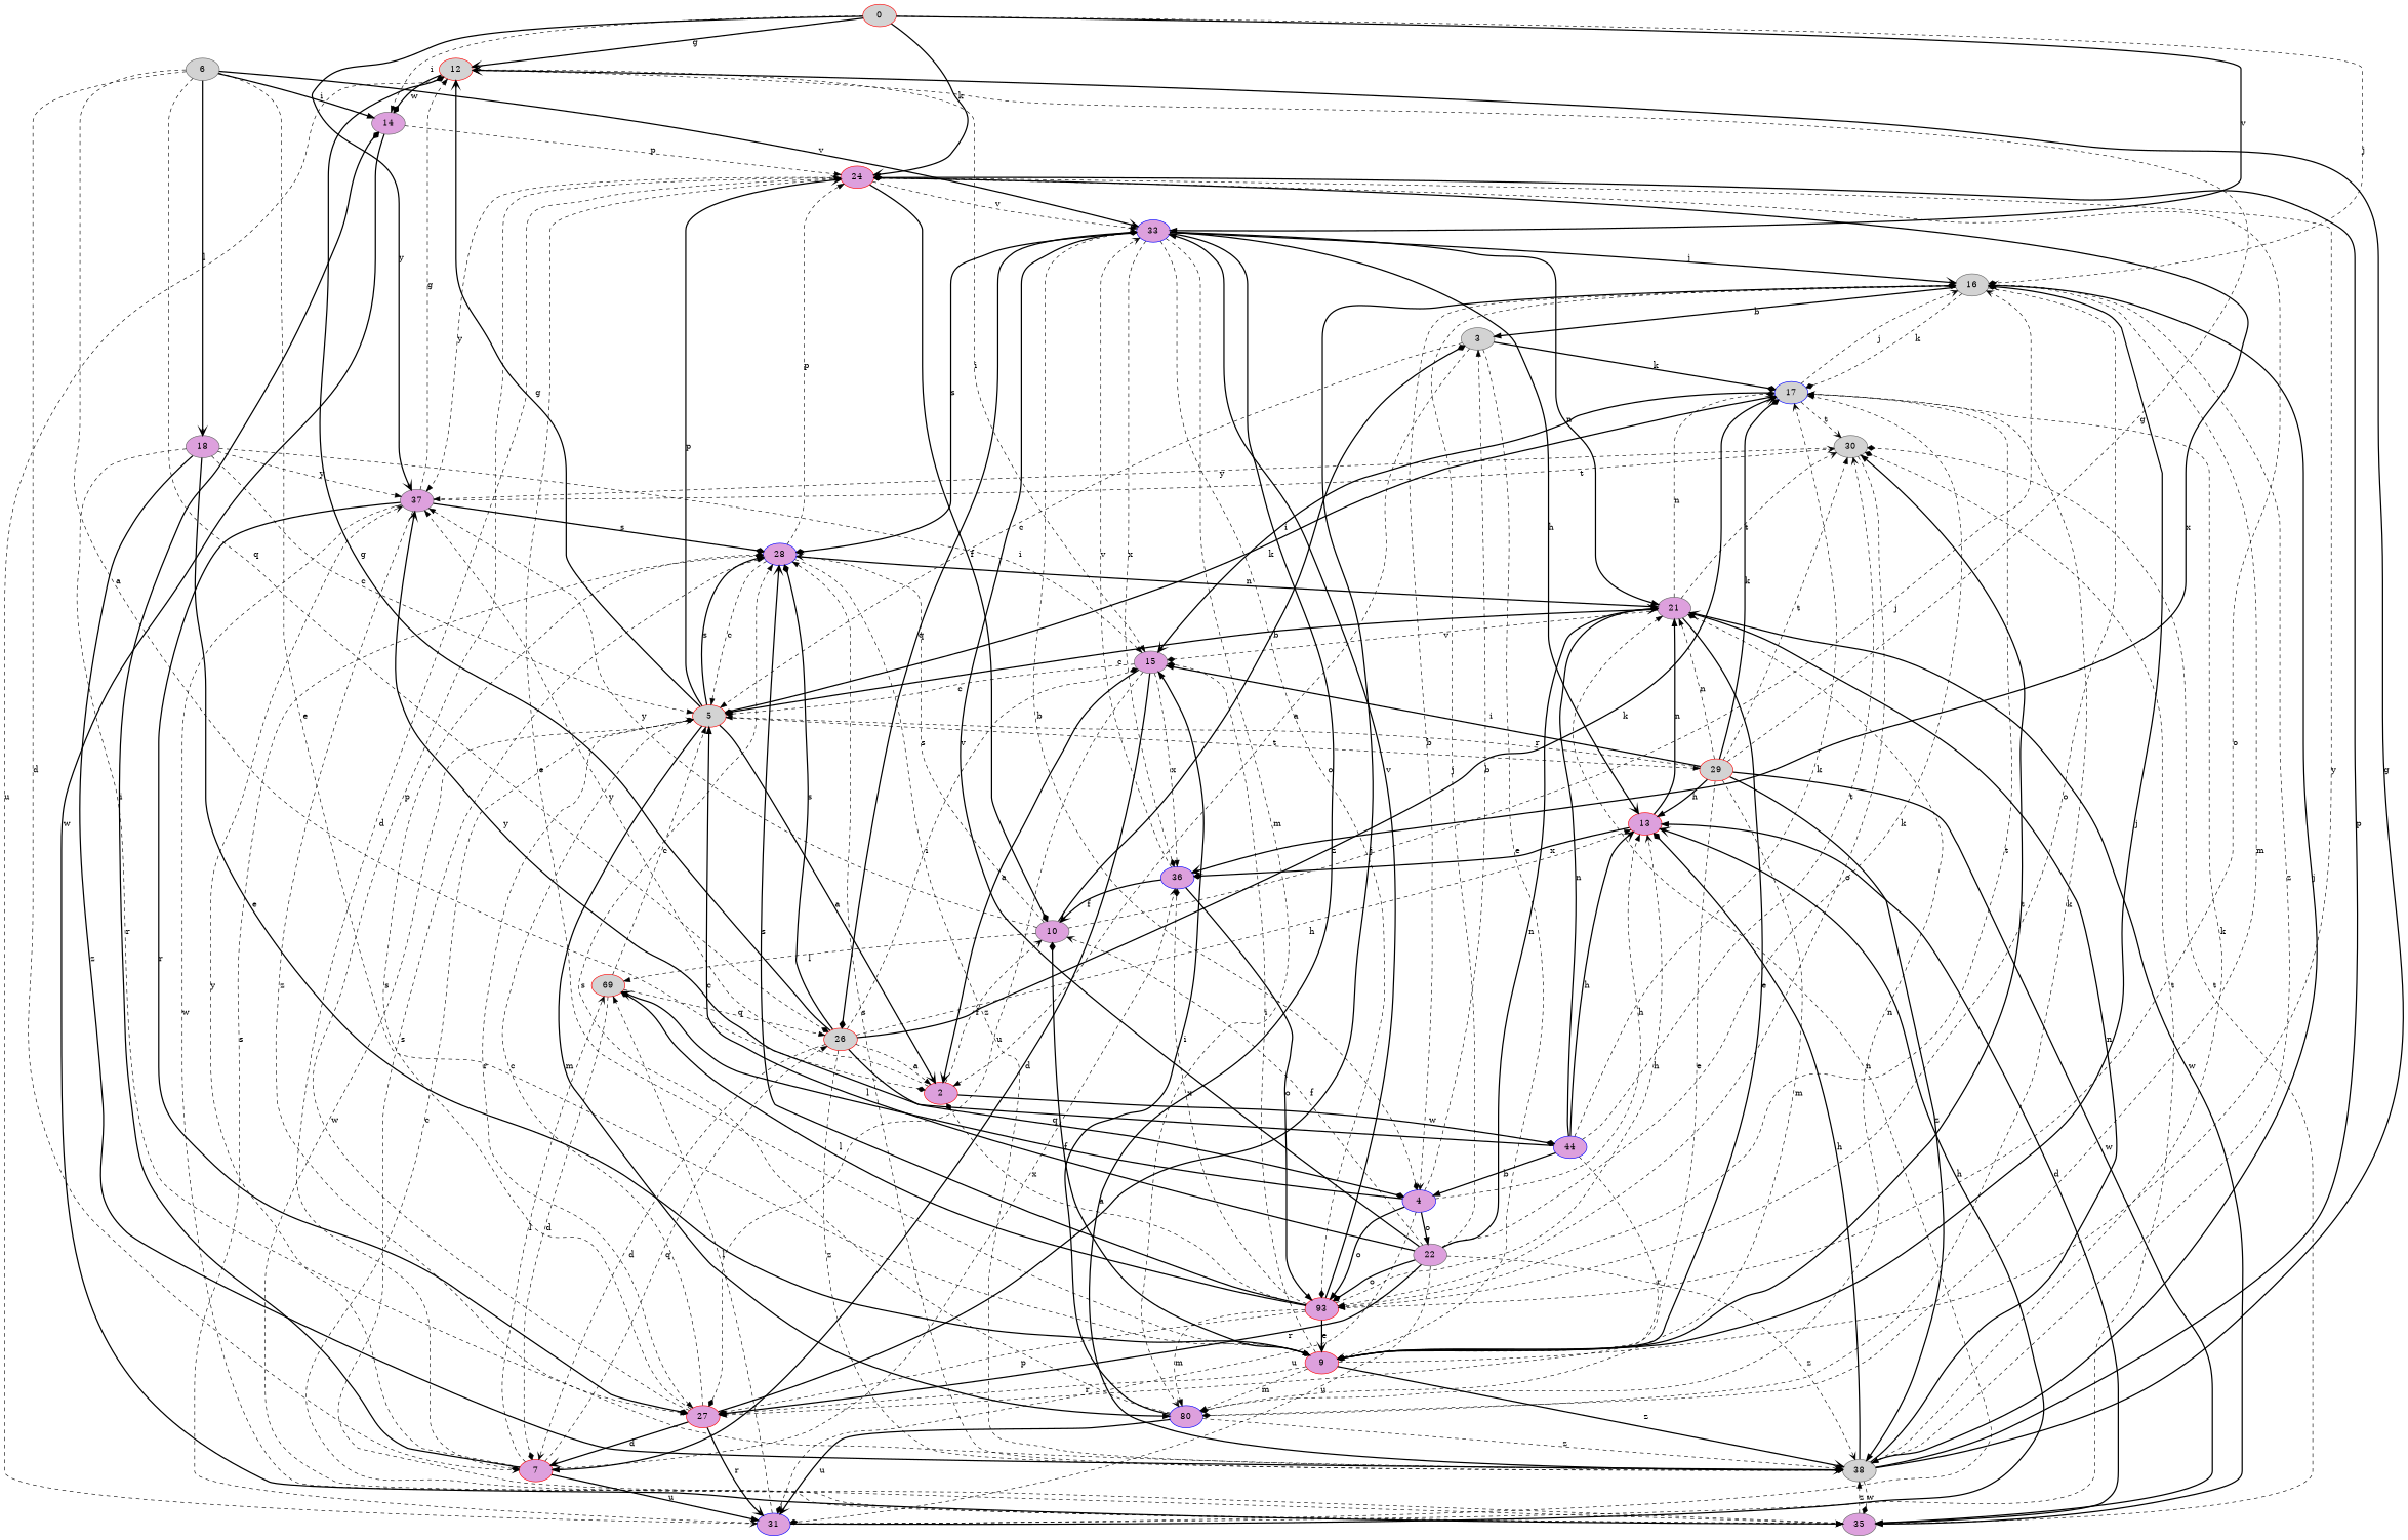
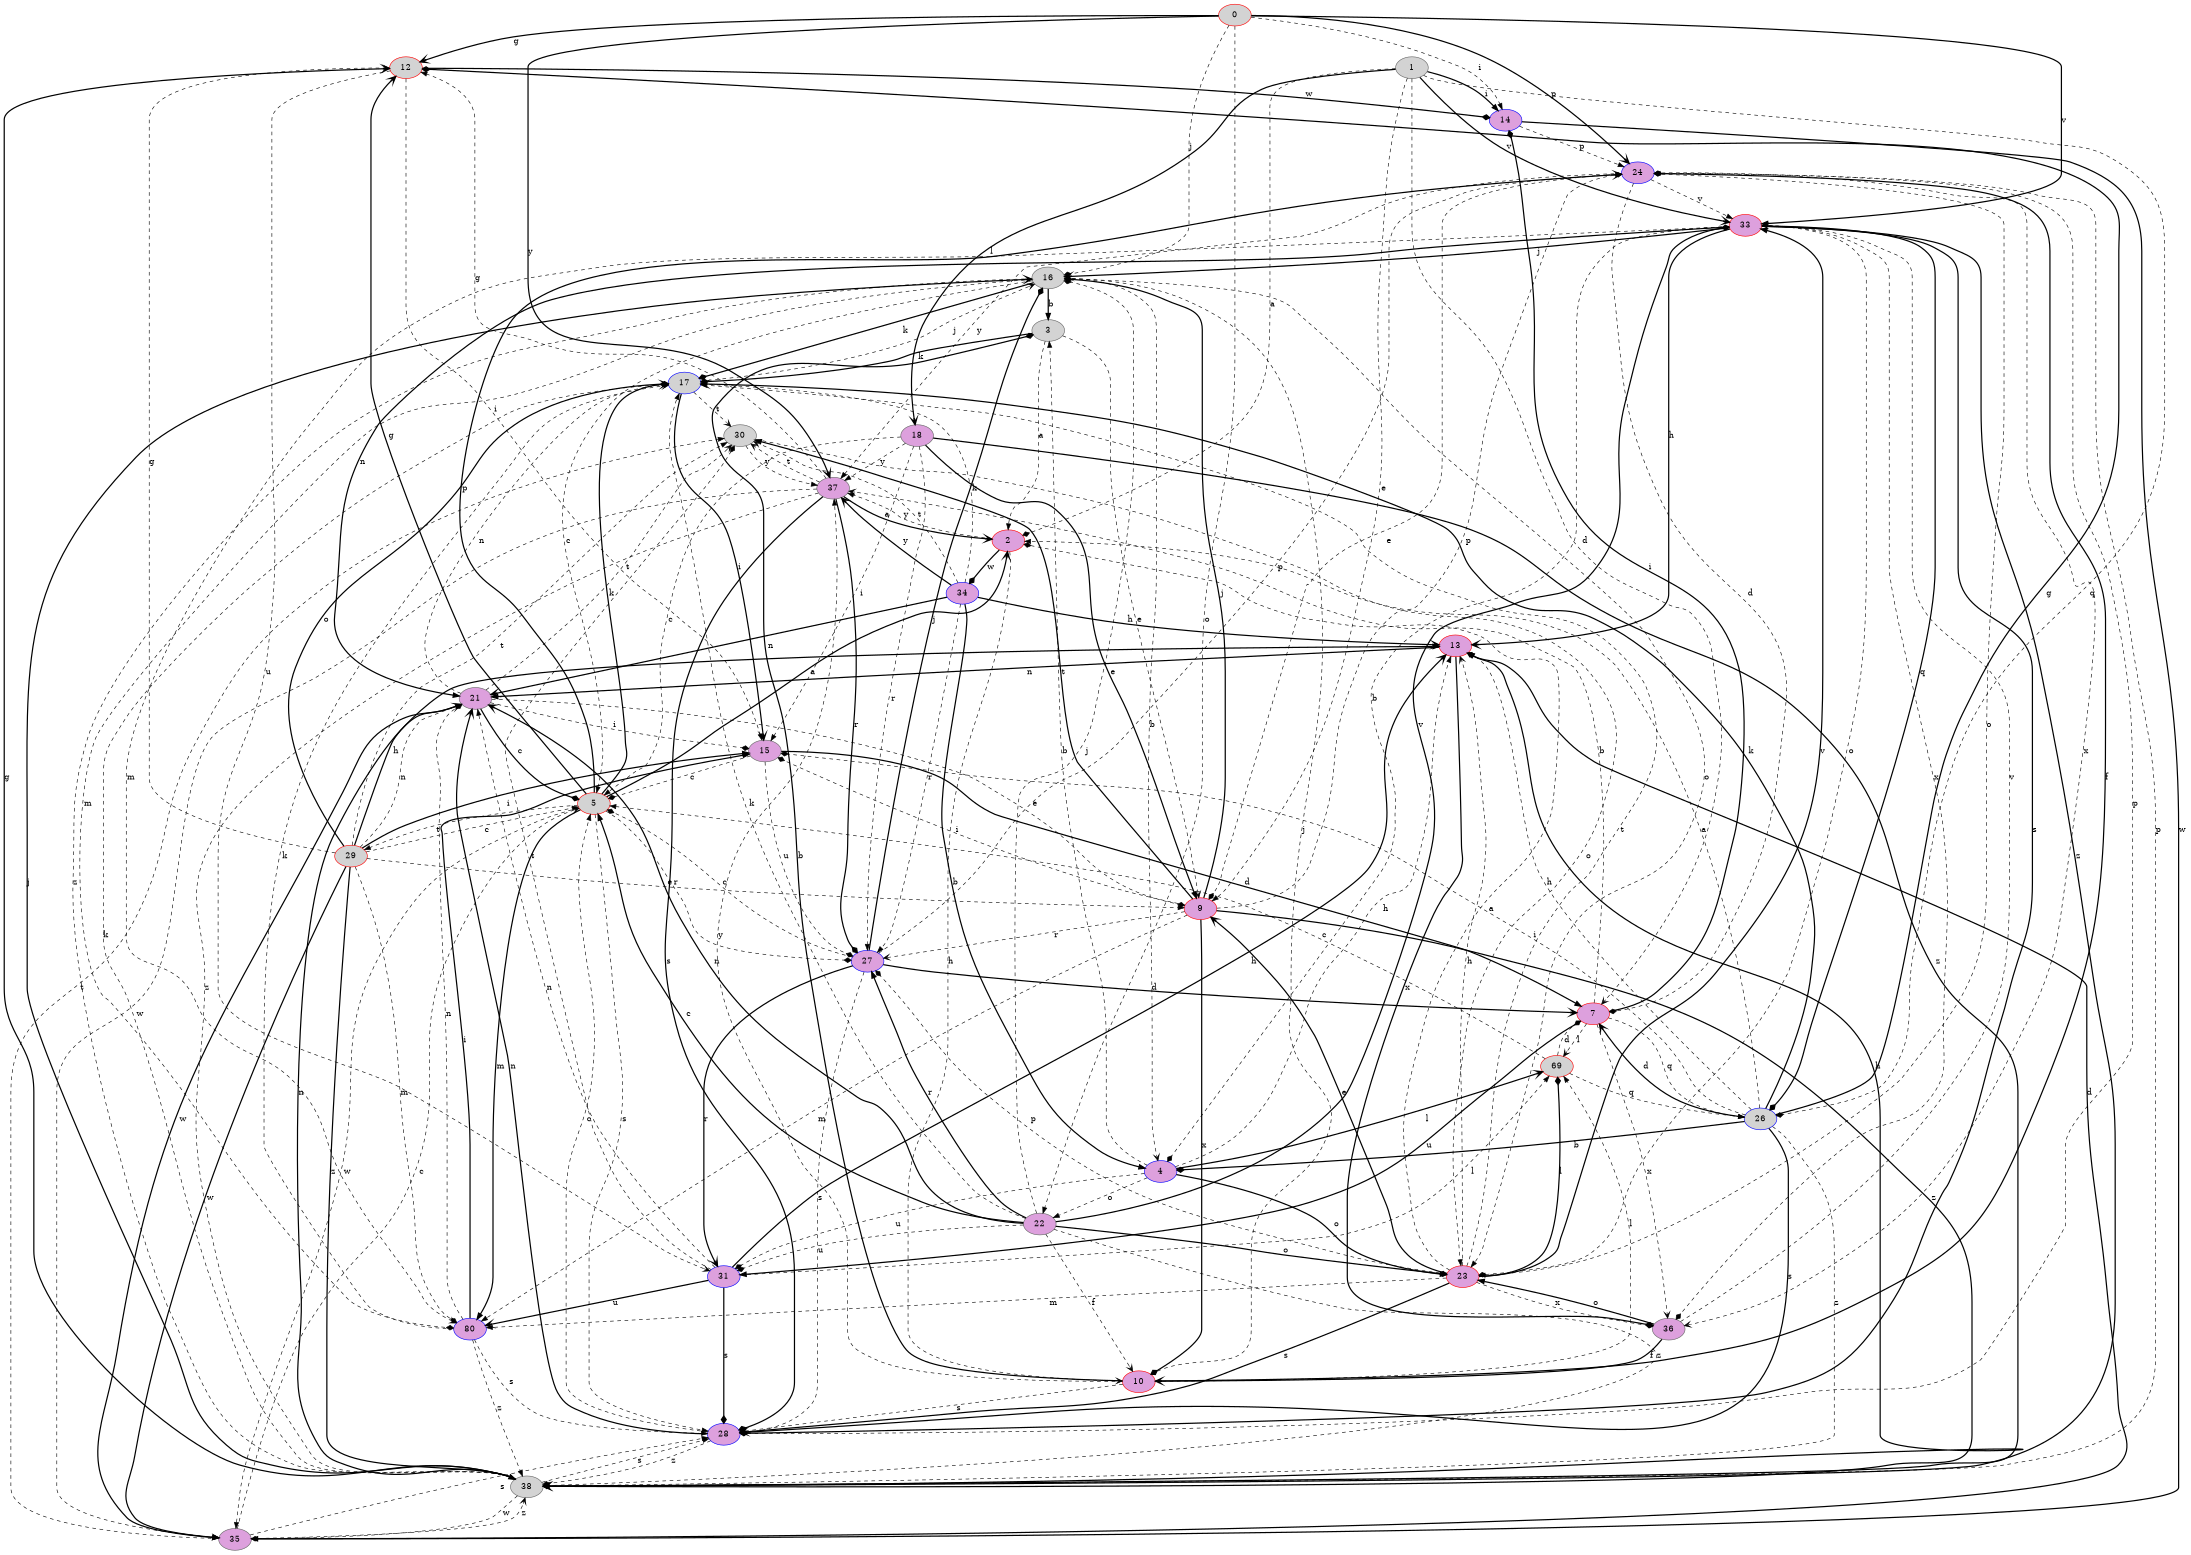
  strict digraph {
    node [color=red fillcolor=plum style=filled]
    edge [arrowhead=normal style=dashed]
    0 [fillcolor=lightgrey]
    12 [fillcolor=lightgrey]
-   14 [color=gray40]
+   14 [color=blue]
    16 [color=gray40 fillcolor=lightgrey]
    22 [color=gray40]
-   24
-   33 [color=blue]
+   24 [color=blue]
+   33
    37 [color=gray40]
    31 [color=blue]
    15 [color=gray40]
    35 [color=gray40]
    3 [color=gray40 fillcolor=lightgrey]
    17 [color=blue fillcolor=lightgrey]
    4 [color=blue]
-   23 [label=93]
+   23
    n16 [color=blue label=80]
    38 [color=gray40 fillcolor=lightgrey]
-   10 [color=gray40]
+   10
    5 [fillcolor=lightgrey]
-   27
+   27 [color=blue]
    21 [color=gray40]
    7
    9
-   36 [color=blue]
-   26 [fillcolor=lightgrey]
+   36 [color=gray40]
+   26 [color=blue fillcolor=lightgrey]
    13
    28 [color=blue]
    2
    30 [color=gray40 fillcolor=lightgrey]
-   1 [color=gray40 fillcolor=lightgrey label=6]
+   1 [color=gray40 fillcolor=lightgrey]
    18 [color=gray40]
-   34 [color=blue label=44]
+   34 [color=blue]
    n33 [fillcolor=lightgrey label=69]
    29 [fillcolor=lightgrey]
    0 -> 12 [arrowhead=vee label=g style=bold]
    0 -> 14 [label=i]
    0 -> 16 [arrowhead=diamond label=j]
-   0 -> 24 [arrowhead=vee label=k style=bold]
+   0 -> 22 [label=o]
+   0 -> 24 [arrowhead=vee label=p style=bold]
    0 -> 33 [label=v style=bold]
    0 -> 37 [arrowhead=vee label=y style=bold]
    12 -> 14 [arrowhead=diamond label=w style=bold]
    12 -> 31 [arrowhead=vee label=u]
    12 -> 15 [label=i]
    14 -> 24 [label=p]
    14 -> 35 [label=w style=bold]
    16 -> 3 [label=b style=bold]
-   16 -> 17 [arrowhead=diamond label=k]
+   16 -> 17 [arrowhead=diamond label=k style=bold]
    16 -> 4 [arrowhead=vee label=b]
    16 -> 23 [label=o]
    16 -> n16 [arrowhead=diamond label=m]
    16 -> 38 [label=z]
    22 -> 16 [arrowhead=diamond label=j]
    22 -> 33 [arrowhead=diamond label=v style=bold]
    22 -> 31 [arrowhead=diamond label=u]
    22 -> 17 [label=k]
    22 -> 23 [arrowhead=diamond label=o style=bold]
    22 -> 38 [arrowhead=vee label=z]
    22 -> 10 [arrowhead=vee label=f]
    22 -> 5 [label=c style=bold]
    22 -> 27 [label=r style=bold]
    22 -> 21 [arrowhead=vee label=n style=bold]
    24 -> 33 [label=v]
    24 -> 37 [label=y]
    24 -> 23 [label=o]
-   24 -> 10 [arrowhead=diamond label=f style=bold]
+   10 -> 24 [arrowhead=diamond label=f style=bold]
    24 -> 7 [arrowhead=diamond label=d]
    24 -> 9 [arrowhead=diamond label=e]
-   24 -> 36 [arrowhead=vee label=x style=bold]
+   24 -> 36 [arrowhead=vee label=x]
    33 -> 16 [arrowhead=vee label=j style=bold]
    33 -> 4 [arrowhead=diamond label=b]
    33 -> 23 [arrowhead=diamond label=o]
    33 -> n16 [arrowhead=vee label=m]
    33 -> 38 [arrowhead=diamond label=z style=bold]
    33 -> 21 [label=n style=bold]
    33 -> 36 [arrowhead=diamond label=x]
    33 -> 26 [arrowhead=diamond label=q style=bold]
    33 -> 13 [arrowhead=vee label=h style=bold]
    33 -> 28 [arrowhead=diamond label=s style=bold]
    37 -> 12 [label=g]
    37 -> 35 [arrowhead=vee label=w]
-   37 -> 38 [arrowhead=diamond label=z]
+   37 -> 38 [label=z]
    37 -> 27 [arrowhead=diamond label=r style=bold]
    37 -> 28 [arrowhead=diamond label=s style=bold]
-   15 -> 2 [arrowhead=vee label=a style=bold]
+   37 -> 2 [arrowhead=vee label=a style=bold]
    37 -> 30 [arrowhead=vee label=t]
    31 -> 21 [label=n]
    31 -> 13 [arrowhead=vee label=h style=bold]
-   31 -> 28 [arrowhead=diamond label=s]
+   31 -> 28 [arrowhead=diamond label=s style=bold]
    31 -> 30 [arrowhead=diamond label=t]
    31 -> n33 [label=l]
    15 -> 5 [arrowhead=diamond label=c]
    15 -> 27 [arrowhead=diamond label=u]
    15 -> 7 [label=d style=bold]
-   15 -> 36 [label=x]
-   35 -> 38 [label=z]
+   35 -> 38 [arrowhead=vee label=z]
    35 -> 5 [arrowhead=vee label=c]
    35 -> 13 [label=d style=bold]
    35 -> 28 [label=s]
-   35 -> 30 [arrowhead=diamond label=t]
+   35 -> 30 [label=t]
    3 -> 17 [arrowhead=diamond label=k style=bold]
-   3 -> 5 [label=c]
+   16 -> 5 [label=c]
    3 -> 9 [arrowhead=vee label=e]
    3 -> 2 [label=a]
    17 -> 16 [arrowhead=vee label=j]
    17 -> 15 [arrowhead=vee label=i style=bold]
    17 -> 30 [arrowhead=vee label=t]
-   4 -> 22 [label=o style=bold]
+   4 -> 22 [label=o]
    4 -> 31 [arrowhead=diamond label=u]
    4 -> 3 [label=b]
    4 -> 23 [label=o style=bold]
    4 -> 13 [label=h]
    4 -> n33 [arrowhead=vee label=l style=bold]
    23 -> 33 [label=v style=bold]
    23 -> 17 [label=t]
    23 -> n16 [label=m]
    23 -> 27 [arrowhead=diamond label=p]
    23 -> 9 [arrowhead=vee label=e style=bold]
    23 -> 36 [arrowhead=diamond label=x]
    23 -> 13 [arrowhead=vee label=h]
    23 -> 28 [arrowhead=vee label=s style=bold]
    23 -> 2 [arrowhead=diamond label=a]
    23 -> n33 [arrowhead=diamond label=l style=bold]
-   n16 -> 31 [arrowhead=vee label=u style=bold]
+   31 -> n16 [arrowhead=vee label=u style=bold]
    n16 -> 15 [label=i style=bold]
    n16 -> 17 [arrowhead=vee label=k]
    n16 -> 38 [label=z]
    n16 -> 21 [arrowhead=diamond label=n]
    n16 -> 28 [label=s]
    38 -> 12 [arrowhead=vee label=g style=bold]
    38 -> 16 [arrowhead=vee label=j style=bold]
-   38 -> 24 [arrowhead=diamond label=p style=bold]
+   38 -> 24 [arrowhead=diamond label=p]
    38 -> 35 [arrowhead=diamond label=w]
-   17 -> 38 [label=k]
+   38 -> 17 [label=k]
    38 -> 21 [arrowhead=vee label=n style=bold]
    38 -> 13 [arrowhead=diamond label=h style=bold]
    38 -> 28 [label=s]
    10 -> 16 [arrowhead=vee label=j]
    10 -> 37 [label=y]
    10 -> 3 [arrowhead=diamond label=b style=bold]
    10 -> 28 [arrowhead=vee label=s]
    10 -> n33 [label=l]
    5 -> 12 [arrowhead=vee label=g style=bold]
    5 -> 24 [arrowhead=vee label=p style=bold]
    5 -> 35 [label=w]
    5 -> 17 [arrowhead=vee label=k style=bold]
    5 -> n16 [label=m style=bold]
-   5 -> 27 [label=r]
-   5 -> 28 [label=s style=bold]
+   5 -> 27 [arrowhead=diamond label=r]
+   5 -> 28 [label=s]
    5 -> 2 [arrowhead=vee label=a style=bold]
    5 -> 29 [label=t]
    27 -> 16 [arrowhead=diamond label=j style=bold]
    27 -> 24 [label=p]
    27 -> 31 [arrowhead=vee label=r style=bold]
    27 -> 5 [arrowhead=diamond label=c]
    27 -> 7 [arrowhead=vee label=d style=bold]
    27 -> 28 [arrowhead=diamond label=s]
-   21 -> 15 [arrowhead=diamond label=v]
+   21 -> 15 [arrowhead=diamond label=i]
    21 -> 35 [label=w style=bold]
    21 -> 17 [arrowhead=diamond label=n]
    21 -> 5 [arrowhead=diamond label=c style=bold]
-   21 -> 9 [arrowhead=diamond label=e style=bold]
+   21 -> 9 [arrowhead=diamond label=e]
    21 -> 30 [arrowhead=vee label=t]
    7 -> 14 [arrowhead=diamond label=i style=bold]
-   7 -> 37 [arrowhead=vee label=y]
+   7 -> 37 [arrowhead=vee label=b]
    7 -> 31 [label=u style=bold]
    7 -> 36 [arrowhead=vee label=x]
    7 -> 26 [label=q]
    7 -> n33 [arrowhead=vee label=l]
    9 -> 16 [arrowhead=diamond label=j style=bold]
-   9 -> 24 [arrowhead=diamond label=y]
+   9 -> 24 [arrowhead=diamond label=p]
    9 -> 15 [arrowhead=diamond label=i]
    9 -> n16 [label=m]
    9 -> 38 [arrowhead=vee label=z style=bold]
-   9 -> 10 [arrowhead=diamond label=f style=bold]
+   9 -> 10 [arrowhead=diamond label=x style=bold]
    9 -> 27 [arrowhead=vee label=r]
    9 -> 30 [label=t style=bold]
    36 -> 33 [arrowhead=vee label=v]
    36 -> 23 [label=o style=bold]
    36 -> 10 [arrowhead=vee label=f style=bold]
    26 -> 12 [arrowhead=diamond label=g style=bold]
    26 -> 15 [arrowhead=diamond label=i]
    26 -> 17 [arrowhead=vee label=k style=bold]
-   26 -> 4 [arrowhead=diamond label=q style=bold]
+   26 -> 4 [arrowhead=diamond label=b style=bold]
    26 -> 38 [label=z]
-   26 -> 7 [arrowhead=vee label=d]
+   26 -> 7 [arrowhead=vee label=d style=bold]
    26 -> 13 [label=h]
    26 -> 28 [arrowhead=diamond label=s style=bold]
    26 -> 2 [label=a]
    13 -> 21 [label=n style=bold]
    13 -> 36 [arrowhead=diamond label=x style=bold]
    28 -> 24 [label=p]
    28 -> 38 [arrowhead=diamond label=z]
    28 -> 5 [label=c]
-   28 -> 21 [label=n style=bold]
+   28 -> 21 [arrowhead=vee label=n style=bold]
    2 -> 37 [label=y]
-   2 -> 10 [arrowhead=vee label=f]
+   2 -> 10 [arrowhead=vee label=h]
    2 -> 34 [arrowhead=diamond label=w style=bold]
    30 -> 37 [label=y]
    30 -> 23 [label=o]
    1 -> 14 [label=i style=bold]
    1 -> 33 [arrowhead=vee label=v style=bold]
    1 -> 7 [arrowhead=vee label=d]
    1 -> 9 [label=e]
    1 -> 26 [arrowhead=diamond label=q]
    1 -> 2 [arrowhead=diamond label=a]
    1 -> 18 [arrowhead=vee label=l style=bold]
    18 -> 37 [label=y]
    18 -> 15 [label=i]
    18 -> 38 [arrowhead=vee label=z style=bold]
    18 -> 5 [label=c]
    18 -> 27 [label=r]
    18 -> 9 [label=e style=bold]
    34 -> 37 [arrowhead=vee label=y style=bold]
    34 -> 17 [arrowhead=vee label=k]
    34 -> 4 [label=b style=bold]
    34 -> 27 [label=r]
    34 -> 21 [arrowhead=vee label=n style=bold]
    34 -> 13 [arrowhead=vee label=h style=bold]
    34 -> 30 [arrowhead=vee label=t]
    n33 -> 5 [label=c]
    n33 -> 7 [arrowhead=diamond label=d]
    n33 -> 26 [label=q]
    29 -> 12 [arrowhead=vee label=g]
    29 -> 15 [label=i style=bold]
    29 -> 35 [label=w style=bold]
-   29 -> 17 [arrowhead=diamond label=k style=bold]
+   29 -> 17 [arrowhead=diamond label=o style=bold]
    29 -> n16 [arrowhead=diamond label=m]
    29 -> 38 [label=z style=bold]
-   29 -> 5 [label=r]
+   29 -> 5 [label=c]
    29 -> 21 [label=n]
    29 -> 9 [label=e]
    29 -> 13 [label=h style=bold]
    29 -> 30 [label=t]
  }
